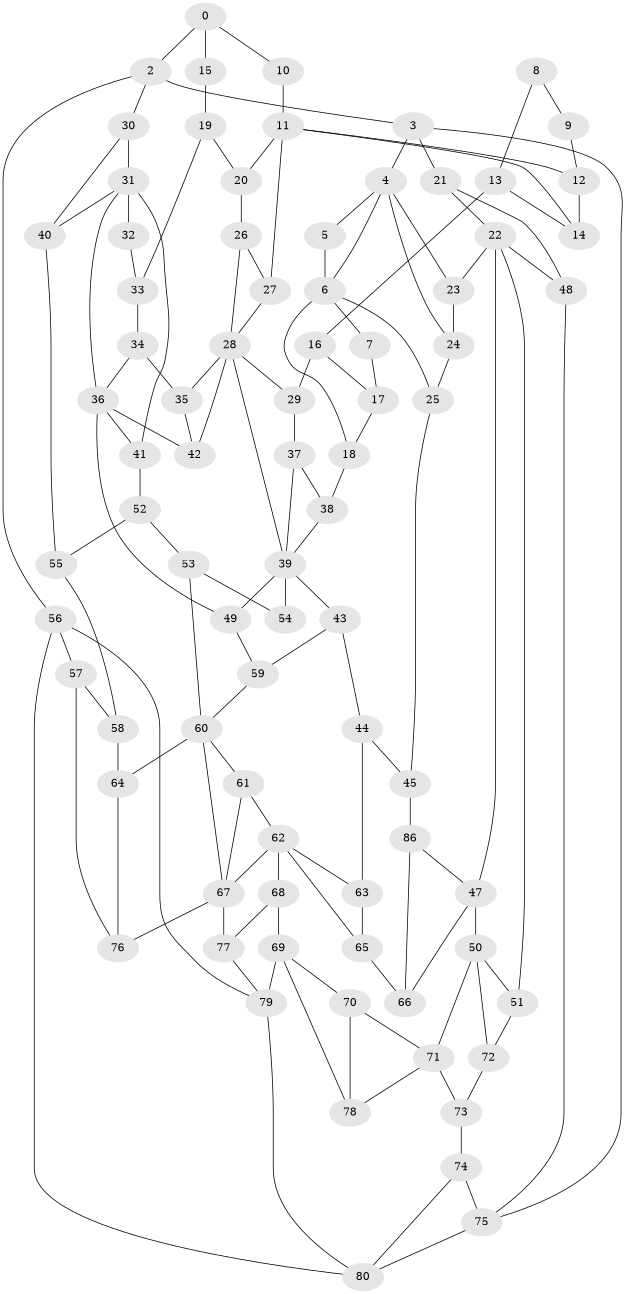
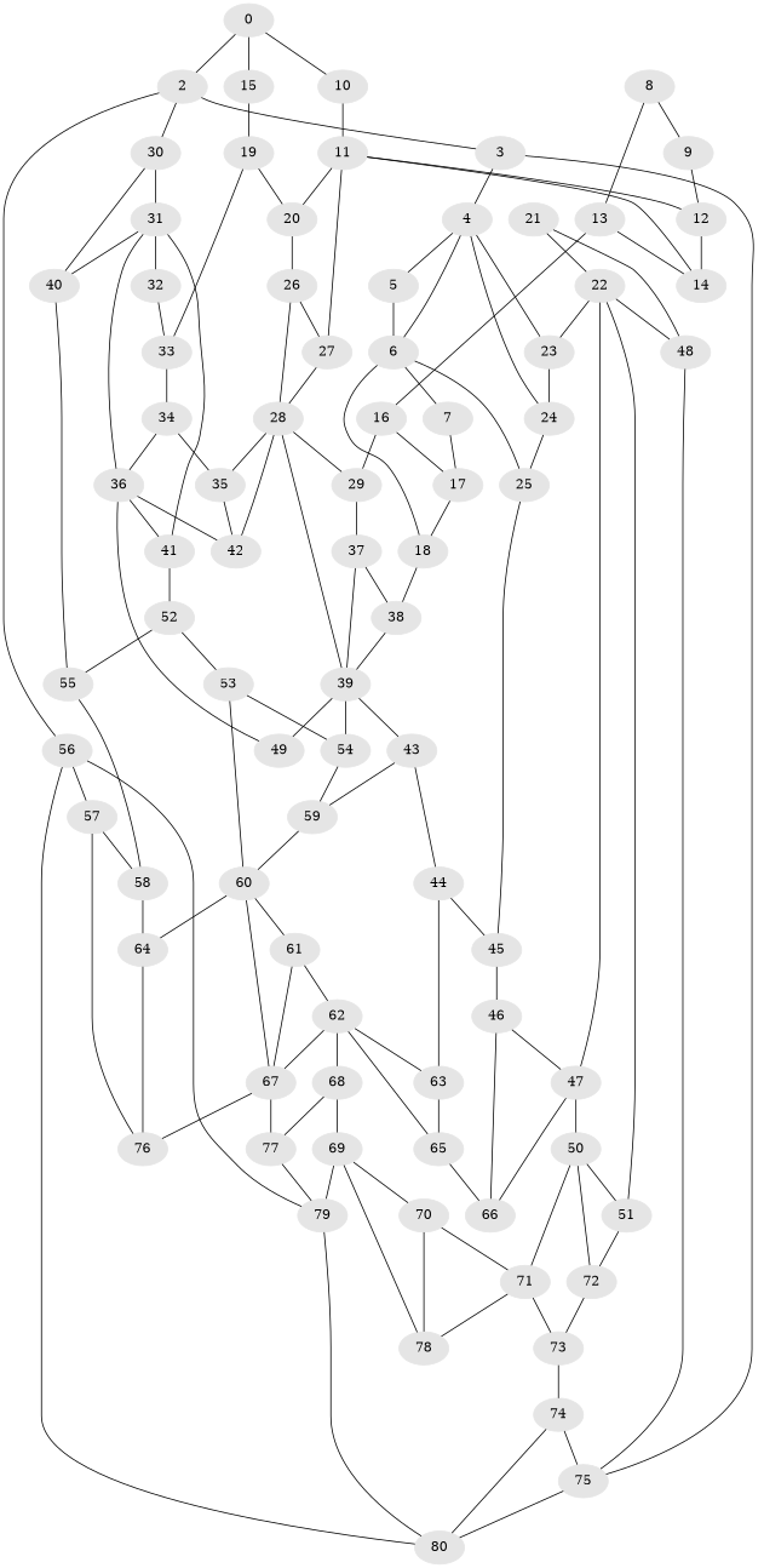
  graph {
    node [color=gray90 style=filled]
    edge [weight=1.0]
    n1 [label=0]
    2
    10
    15
    3
    30
    56
    11
    19
    4
    21
    75
    31
    40
    57
    79
    80
    5
    6
    23
    24
    22
    48
    7
    18
    25
    17
    38
    45
    8
    9
    13
    12
    14
    16
    20
    27
    26
    28
    29
    33
    37
    39
    34
    47
    51
    66
    50
    72
-   46 [label=86]
+   46
    35
    42
    49
    43
    54
    32
    36
    41
    55
    52
    44
    59
    58
    53
    63
    60
    65
    71
    78
    73
    64
    61
    67
    76
    62
    77
    68
    69
    70
    74
    n1 -- 2
    n1 -- 10
    n1 -- 15 [weight=2.0]
    2 -- 3
    2 -- 30
    2 -- 56
    10 -- 11 [weight=2.0]
    15 -- 19
    3 -- 4
-   3 -- 21
    3 -- 75
    30 -- 31
    30 -- 40
    56 -- 57
    56 -- 79
    56 -- 80
    11 -- 12
    11 -- 14
    11 -- 20
    11 -- 27
    19 -- 20
    19 -- 33
    4 -- 5
    4 -- 6
    4 -- 23
    4 -- 24 [weight=2.0]
    21 -- 22
    21 -- 48
    75 -- 80
    31 -- 40
    31 -- 32 [weight=2.0]
    31 -- 36
    31 -- 41
    40 -- 55
    57 -- 58
    57 -- 76
    79 -- 80
    5 -- 6 [weight=2.0]
    6 -- 7
    6 -- 18
    6 -- 25
    23 -- 24
    24 -- 25
    22 -- 23 [weight=2.0]
    22 -- 48
    22 -- 47
    22 -- 51
    48 -- 75
    7 -- 17
    18 -- 38
    25 -- 45
    17 -- 18
    38 -- 39
    45 -- 46
    8 -- 9
    8 -- 13
    9 -- 12
    13 -- 14
    13 -- 16
    12 -- 14
    16 -- 17
    16 -- 29
    20 -- 26
    27 -- 28
    26 -- 27
    26 -- 28
    28 -- 29
    28 -- 39
    28 -- 35
    28 -- 42
    29 -- 37
    33 -- 34
    37 -- 38
    37 -- 39
    39 -- 49
    39 -- 43
    39 -- 54
    34 -- 35
    34 -- 36
    47 -- 66
    47 -- 50 [weight=2.0]
    51 -- 72
    50 -- 51
    50 -- 72
    50 -- 71 [weight=2.0]
    72 -- 73
    46 -- 47
    46 -- 66
    35 -- 42
    43 -- 44
    43 -- 59
-   49 -- 59
+   54 -- 59
    32 -- 33
    36 -- 42
    36 -- 49 [weight=2.0]
    36 -- 41
    41 -- 52
    55 -- 58
    52 -- 55
    52 -- 53
    44 -- 45
    44 -- 63
    59 -- 60
    58 -- 64
    53 -- 54
    53 -- 60
    63 -- 65
    60 -- 64 [weight=2.0]
    60 -- 61
    60 -- 67
    65 -- 66
    71 -- 78
    71 -- 73
    73 -- 74
    64 -- 76
    61 -- 67
    61 -- 62
    67 -- 76
    67 -- 77
    62 -- 63
    62 -- 65
    62 -- 67
    62 -- 68 [weight=2.0]
    77 -- 79
    68 -- 77
    68 -- 69 [weight=2.0]
    69 -- 79 [weight=2.0]
    69 -- 78
    69 -- 70
    70 -- 71
    70 -- 78
    74 -- 75
    74 -- 80
  }
